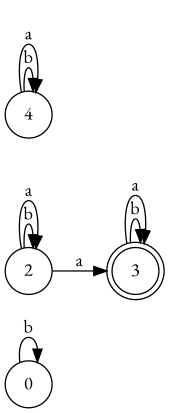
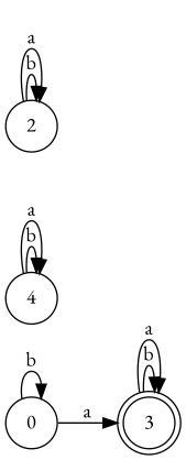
  digraph {
    fontname="EB Garamond"
    rankdir=LR
    node [fontname="EB Garamond" shape=circle]
    edge [fontname="EB Garamond"]
    n1 [label=0]
    n2 [label=3 shape=doublecircle]
    n3 [label=4]
    n4 [label=2]
    n1 -> n1 [label=b]
-   n4 -> n2 [label=a]
+   n1 -> n2 [label=a]
    n2 -> n2 [label=b]
    n2 -> n2 [label=a]
    n3 -> n3 [label=b]
    n3 -> n3 [label=a]
    n4 -> n4 [label=b]
    n4 -> n4 [label=a]
  }
